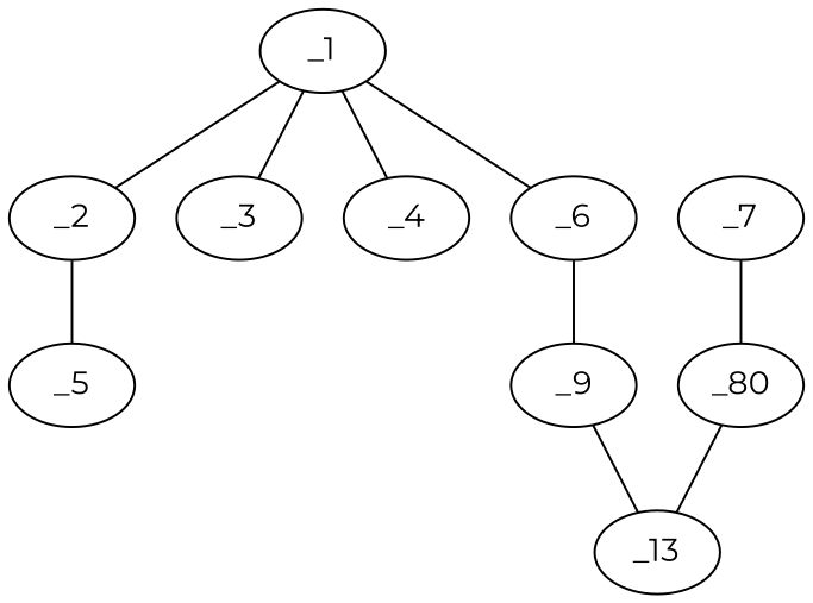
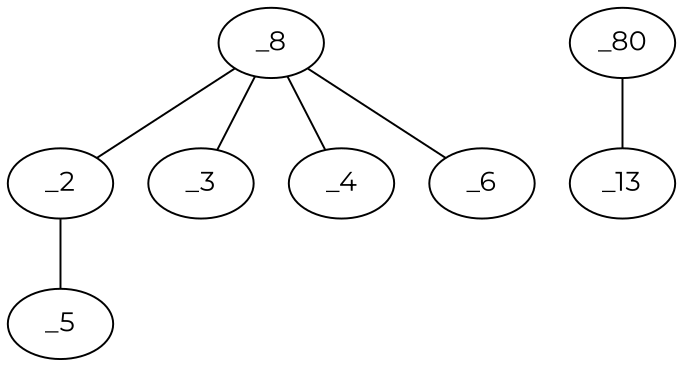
  graph {
    fontname=Montserrat
    node [charge=0 chem=1 fontname=Montserrat symbol="C  "]
    edge [fontname=Montserrat valence=1]
-   _1 [chem=9 symbol="B  " x=4.4487 y=-0.644]
+   _1 [chem=9 symbol="B  " x=4.4487 y=-0.644 label=_8]
    _2 [chem=2 symbol="O  " x=2.9135 y=-1.8872]
    _3 [chem=2 symbol="O  " x=3.2278 y=0.9736]
    _4 [chem=2 symbol="O  " x=6.1534 y=-1.6887]
    _6 [x=3.6345 y=1.8872]
    _5 [x=2 y=-1.4804]
-   _9 [x=4.629 y=1.7827]
-   _7 [x=6.9305 y=-1.0594]
    n9 [label=_80 x=6.5722 y=-0.1258]
    n10 [chem=4 label=_13 symbol="N  " x=4.7075 y=0.3219]
    _1 -- _2
    _1 -- _3
    _1 -- _4
    _1 -- _6
    _2 -- _5
-   _6 -- _9
-   _9 -- n10
-   _7 -- n9
    n9 -- n10
  }
